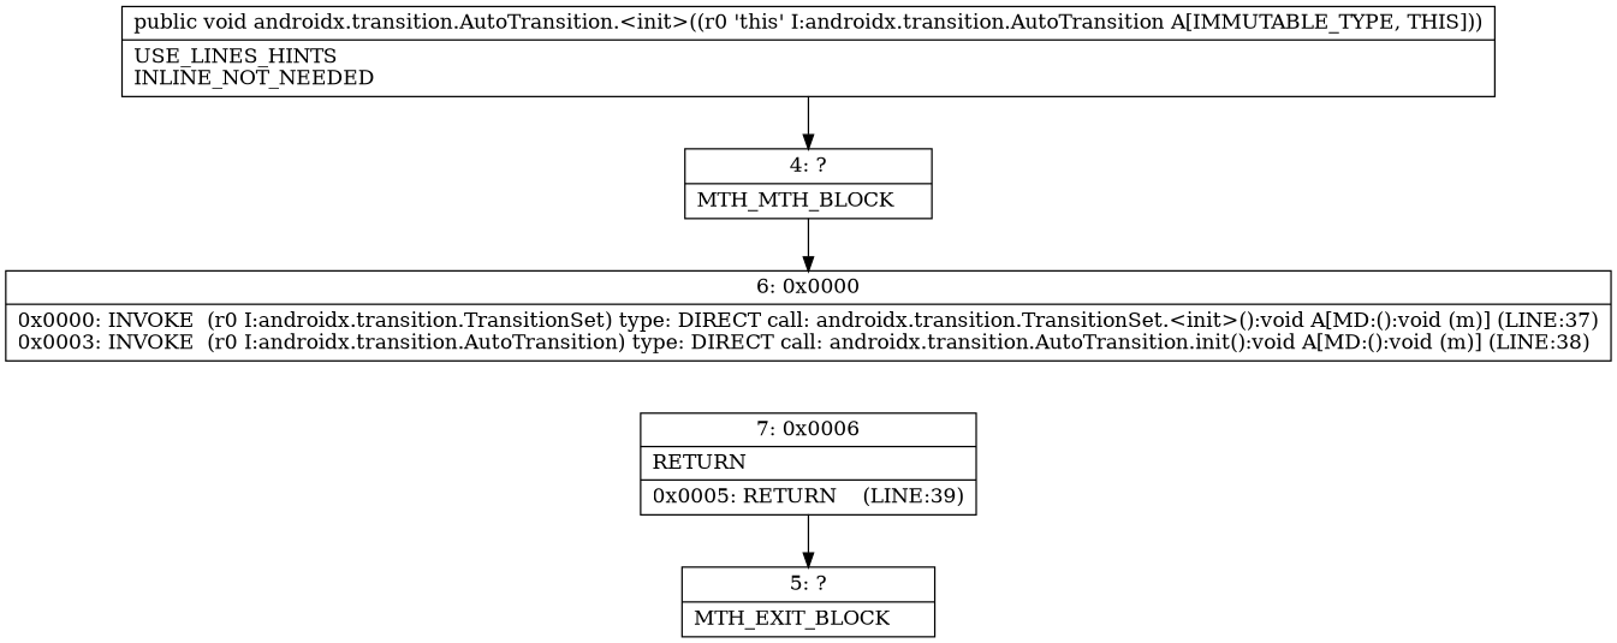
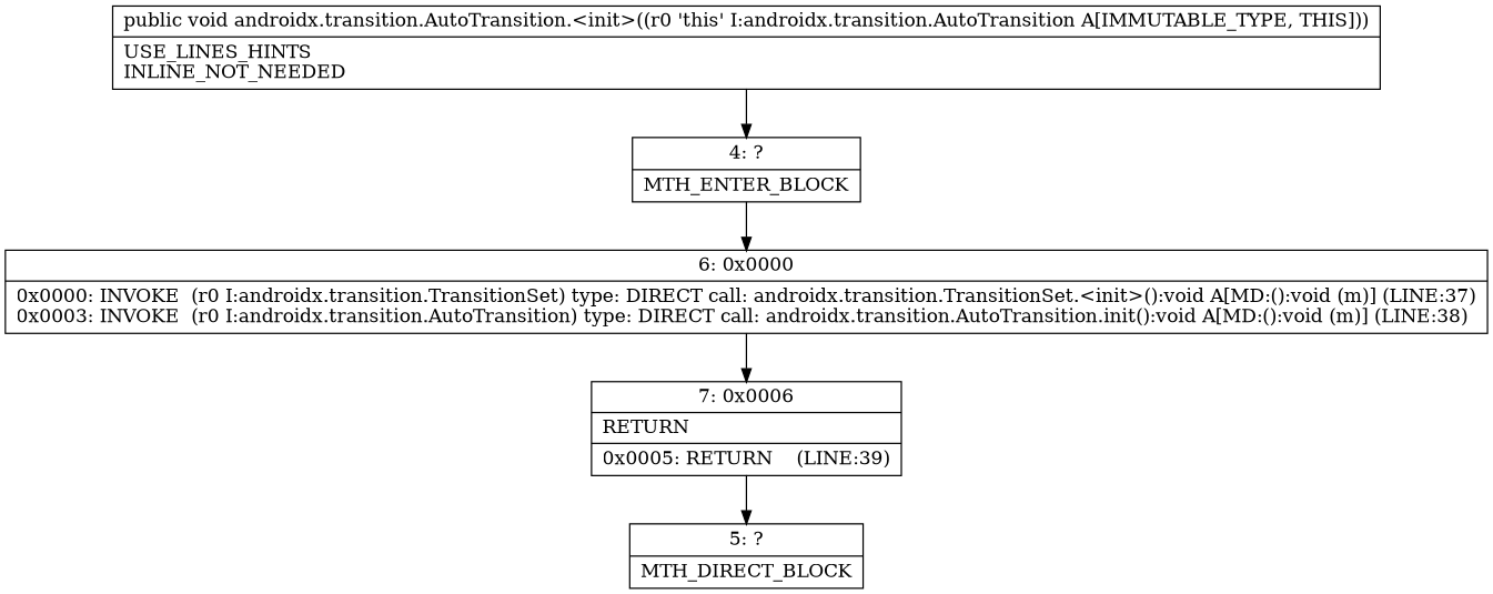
  digraph {
    node [shape=record]
-   n1 [label="{4\:\ ?|MTH_MTH_BLOCK\l}"]
+   n1 [label="{4\:\ ?|MTH_ENTER_BLOCK\l}"]
    n2 [label="{6\:\ 0x0000|0x0000: INVOKE  (r0 I:androidx.transition.TransitionSet) type: DIRECT call: androidx.transition.TransitionSet.\<init\>():void A[MD:():void (m)] (LINE:37)\l0x0003: INVOKE  (r0 I:androidx.transition.AutoTransition) type: DIRECT call: androidx.transition.AutoTransition.init():void A[MD:():void (m)] (LINE:38)\l}"]
    n3 [label="{7\:\ 0x0006|RETURN\l|0x0005: RETURN    (LINE:39)\l}"]
-   n4 [label="{5\:\ ?|MTH_EXIT_BLOCK\l}"]
+   n4 [label="{5\:\ ?|MTH_DIRECT_BLOCK\l}"]
    n5 [label="{public void androidx.transition.AutoTransition.\<init\>((r0 'this' I:androidx.transition.AutoTransition A[IMMUTABLE_TYPE, THIS]))  | USE_LINES_HINTS\lINLINE_NOT_NEEDED\l}"]
    n1 -> n2
+   n2 -> n3
    n3 -> n4
    n5 -> n1
  }
